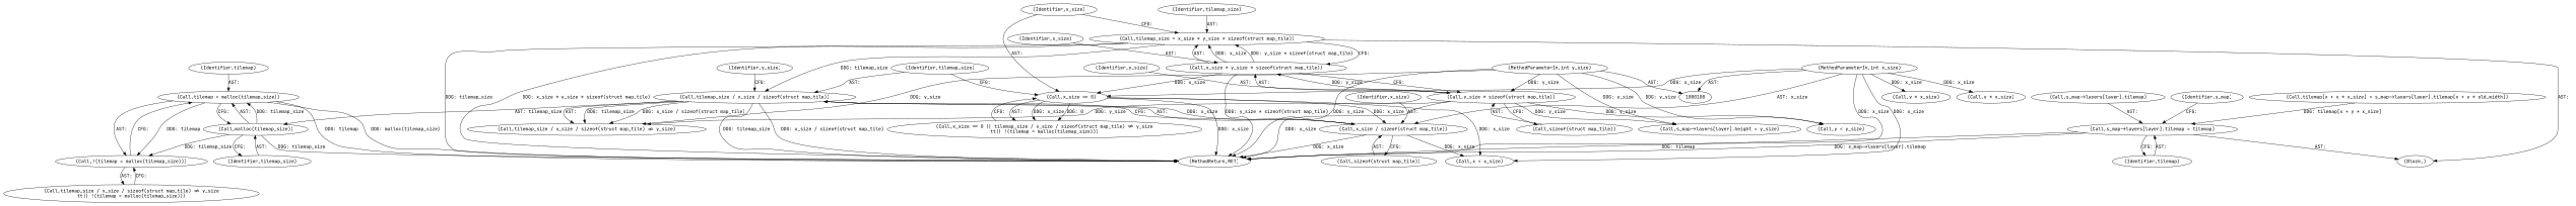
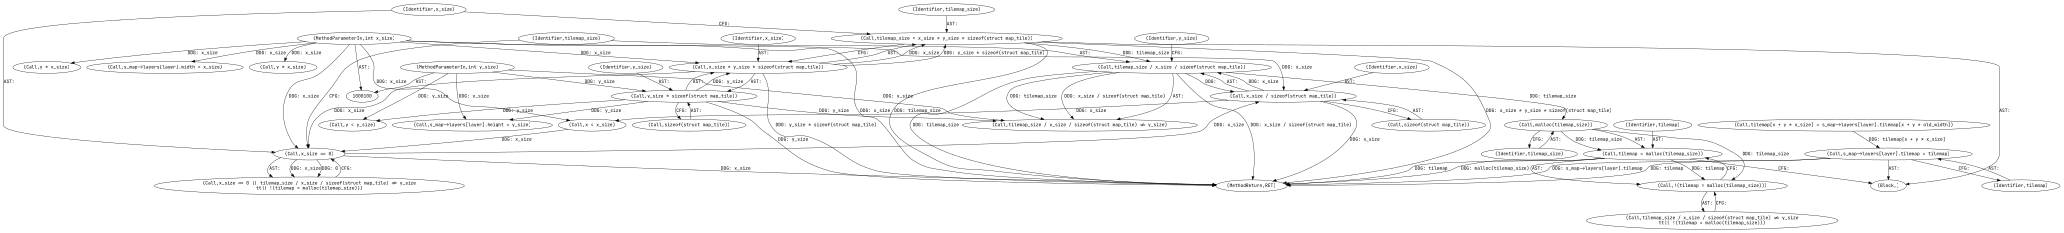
  digraph {
    fontname="JetBrains Mono"
    node [fontname="JetBrains Mono"]
    edge [fontname="JetBrains Mono"]
    n1 [label="(Call,tilemap = malloc(tilemap_size))"]
    n2 [label="(Call,malloc(tilemap_size))"]
    n3 [label="(Call,!(tilemap = malloc(tilemap_size)))"]
    n4 [label="(MethodReturn,RET)"]
    n5 [label="(Identifier,tilemap_size)"]
    n6 [label="(Call,tilemap_size / x_size / sizeof(struct map_tile) != y_size\n\t\t|| !(tilemap = malloc(tilemap_size)))"]
    n7 [label="(Call,s_map->layers[layer].tilemap = tilemap)"]
    n8 [label="(Block,)"]
    n9 [label="(Identifier,tilemap)"]
    n10 [label="(Call,tilemap_size / x_size / sizeof(struct map_tile))"]
    n11 [label="(Call,x_size / sizeof(struct map_tile))"]
    n12 [label="(Call,tilemap_size / x_size / sizeof(struct map_tile) != y_size)"]
    n13 [label="(Call,x < x_size)"]
    n14 [label="(Call,sizeof(struct map_tile))"]
    n15 [label="(Call,tilemap_size = x_size * y_size * sizeof(struct map_tile))"]
    n16 [label="(Call,x_size * y_size * sizeof(struct map_tile))"]
    n17 [label="(Call,y_size * sizeof(struct map_tile))"]
    n18 [label="(Call,x_size == 0)"]
    n19 [label="(Call,sizeof(struct map_tile))"]
    n20 [label="(Call,y < y_size)"]
    n21 [label="(Call,s_map->layers[layer].height = y_size)"]
    n22 [label="(Call,x_size == 0 || tilemap_size / x_size / sizeof(struct map_tile) != y_size\n\t\t|| !(tilemap = malloc(tilemap_size)))"]
    n23 [label="(MethodParameterIn,int x_size)"]
    n24 [label="(Call,y * x_size)"]
+   n25 [label="(Call,s_map->layers[layer].width = x_size)"]
    n26 [label="(Call,y * x_size)"]
    1000100
    n28 [label="(MethodParameterIn,int y_size)"]
    n29 [label="(Identifier,tilemap_size)"]
-   n30 [label="(Call,s_map->layers[layer].tilemap)"]
    n31 [label="(Identifier,y_size)"]
    n32 [label="(Identifier,y_size)"]
    n33 [label="(Identifier,tilemap_size)"]
    n34 [label="(Identifier,x_size)"]
    n35 [label="(Identifier,x_size)"]
    n36 [label="(Identifier,x_size)"]
    n37 [label="(Identifier,tilemap)"]
-   n38 [label="(Identifier,s_map)"]
    n39 [label="(Call,tilemap[x + y * x_size] = s_map->layers[layer].tilemap[x + y * old_width])"]
-   n1 -> n2 [label="CFG: "]
+   n1 -> n8 [label="CFG: "]
    n1 -> n3 [label="AST: "]
    n1 -> n3 [label="DDG: tilemap"]
    n1 -> n4 [label="DDG: tilemap"]
    n1 -> n4 [label="DDG: malloc(tilemap_size)"]
    n2 -> n1 [label="AST: "]
    n2 -> n1 [label="DDG: tilemap_size"]
    n2 -> n3 [label="DDG: tilemap_size"]
-   n2 -> n4 [label="DDG: tilemap_size"]
    n2 -> n5 [label="CFG: "]
    n3 -> n1 [label="CFG: "]
    n3 -> n6 [label="AST: "]
    n5 -> n2 [label="AST: "]
    n6 -> n3 [label="CFG: "]
    n7 -> n4 [label="DDG: tilemap"]
    n7 -> n4 [label="DDG: s_map->layers[layer].tilemap"]
    n7 -> n8 [label="AST: "]
    n7 -> n9 [label="CFG: "]
    n9 -> n7 [label="AST: "]
-   n10 -> n2 [label="AST: tilemap_size"]
+   n10 -> n2 [label="DDG: tilemap_size"]
    n10 -> n4 [label="DDG: tilemap_size"]
    n10 -> n4 [label="DDG: x_size / sizeof(struct map_tile)"]
-   n10 -> n11 [label="CFG: "]
+   n10 -> n11 [label="DDG: "]
    n10 -> n12 [label="AST: "]
    n10 -> n12 [label="DDG: tilemap_size"]
    n10 -> n12 [label="DDG: x_size / sizeof(struct map_tile)"]
    n11 -> n4 [label="DDG: x_size"]
    n11 -> n10 [label="AST: "]
    n11 -> n10 [label="DDG: x_size"]
    n11 -> n13 [label="DDG: x_size"]
    n11 -> n14 [label="CFG: "]
    n14 -> n11 [label="AST: "]
    n15 -> n4 [label="DDG: tilemap_size"]
    n15 -> n4 [label="DDG: x_size * y_size * sizeof(struct map_tile)"]
    n15 -> n8 [label="AST: "]
    n15 -> n10 [label="DDG: tilemap_size"]
    n15 -> n16 [label="CFG: "]
    n16 -> n4 [label="DDG: y_size * sizeof(struct map_tile)"]
    n16 -> n15 [label="AST: "]
    n16 -> n15 [label="DDG: x_size"]
    n16 -> n15 [label="DDG: y_size * sizeof(struct map_tile)"]
-   n16 -> n17 [label="CFG: "]
+   n16 -> n17 [label="AST: "]
    n16 -> n18 [label="DDG: x_size"]
    n17 -> n4 [label="DDG: y_size"]
    n17 -> n12 [label="DDG: y_size"]
    n17 -> n16 [label="AST: "]
    n17 -> n16 [label="DDG: y_size"]
    n17 -> n19 [label="CFG: "]
    n17 -> n20 [label="DDG: y_size"]
    n17 -> n21 [label="DDG: y_size"]
    n18 -> n4 [label="DDG: x_size"]
    n18 -> n11 [label="DDG: x_size"]
-   n18 -> n13 [label="DDG: x_size"]
+   n13 -> n18 [label="DDG: x_size"]
    n18 -> n22 [label="AST: "]
    n18 -> n22 [label="DDG: x_size"]
    n18 -> n22 [label="DDG: 0"]
    n19 -> n17 [label="AST: "]
    n22 -> n18 [label="CFG: "]
    n23 -> n4 [label="DDG: x_size"]
-   n23 -> n11 [label="AST: x_size"]
+   n23 -> n11 [label="DDG: x_size"]
    n23 -> n13 [label="DDG: x_size"]
+   n23 -> n16 [label="DDG: x_size"]
    n23 -> n18 [label="DDG: x_size"]
    n23 -> n24 [label="DDG: x_size"]
+   n23 -> n25 [label="DDG: x_size"]
    n23 -> n26 [label="DDG: x_size"]
    n23 -> 1000100 [label="AST: "]
-   n28 -> n4 [label="DDG: y_size"]
    n28 -> n12 [label="DDG: y_size"]
    n28 -> n17 [label="DDG: y_size"]
    n28 -> n20 [label="DDG: y_size"]
    n28 -> n21 [label="DDG: y_size"]
    n28 -> 1000100 [label="AST: "]
    n29 -> n10 [label="AST: "]
    n29 -> n18 [label="CFG: "]
-   n30 -> n7 [label="AST: "]
    n31 -> n17 [label="AST: "]
    n32 -> n10 [label="CFG: "]
    n33 -> n15 [label="AST: "]
    n34 -> n16 [label="AST: "]
    n35 -> n15 [label="CFG: "]
    n35 -> n18 [label="AST: "]
    n36 -> n11 [label="AST: "]
    n37 -> n1 [label="AST: "]
-   n38 -> n7 [label="CFG: "]
    n39 -> n7 [label="DDG: tilemap[x + y * x_size]"]
  }
